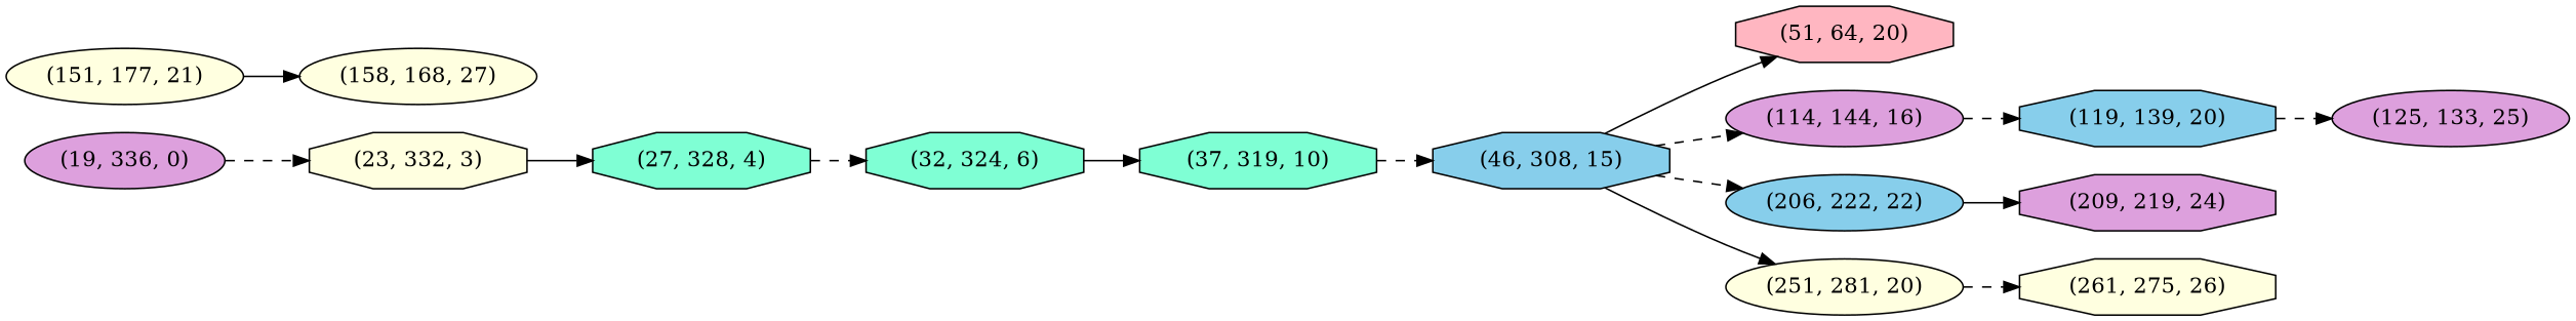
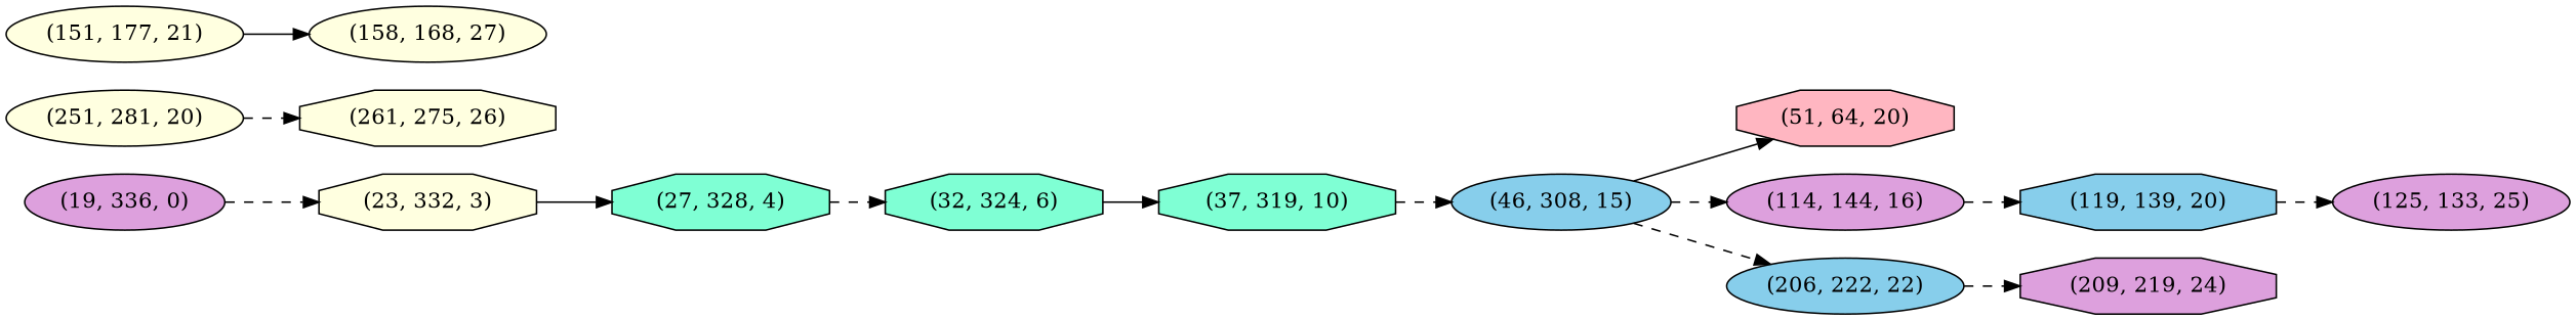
  digraph {
    rankdir=LR
    node [fillcolor=lightyellow shape=ellipse style=filled]
    edge [style=dashed]
    "(19, 336, 0)" [fillcolor=plum]
    "(23, 332, 3)" [shape=octagon]
    "(27, 328, 4)" [fillcolor=aquamarine shape=octagon]
    "(32, 324, 6)" [fillcolor=aquamarine shape=octagon]
    "(37, 319, 10)" [fillcolor=aquamarine shape=octagon]
-   "(46, 308, 15)" [fillcolor=skyblue shape=octagon]
+   "(46, 308, 15)" [fillcolor=skyblue]
    "(51, 64, 20)" [fillcolor=lightpink shape=octagon]
    "(114, 144, 16)" [fillcolor=plum]
    "(206, 222, 22)" [fillcolor=skyblue]
    "(251, 281, 20)"
    "(119, 139, 20)" [fillcolor=skyblue shape=octagon]
    "(151, 177, 21)"
    "(158, 168, 27)"
    "(209, 219, 24)" [fillcolor=plum shape=octagon]
    "(261, 275, 26)" [shape=octagon]
    "(125, 133, 25)" [fillcolor=plum]
    "(19, 336, 0)" -> "(23, 332, 3)"
    "(23, 332, 3)" -> "(27, 328, 4)" [style=solid]
    "(27, 328, 4)" -> "(32, 324, 6)"
    "(32, 324, 6)" -> "(37, 319, 10)" [style=solid]
    "(37, 319, 10)" -> "(46, 308, 15)"
    "(46, 308, 15)" -> "(51, 64, 20)" [style=solid]
    "(46, 308, 15)" -> "(114, 144, 16)"
    "(46, 308, 15)" -> "(206, 222, 22)"
-   "(46, 308, 15)" -> "(251, 281, 20)" [style=solid]
    "(114, 144, 16)" -> "(119, 139, 20)"
-   "(206, 222, 22)" -> "(209, 219, 24)" [style=solid]
+   "(206, 222, 22)" -> "(209, 219, 24)"
    "(251, 281, 20)" -> "(261, 275, 26)"
    "(119, 139, 20)" -> "(125, 133, 25)"
    "(151, 177, 21)" -> "(158, 168, 27)" [style=solid]
  }
